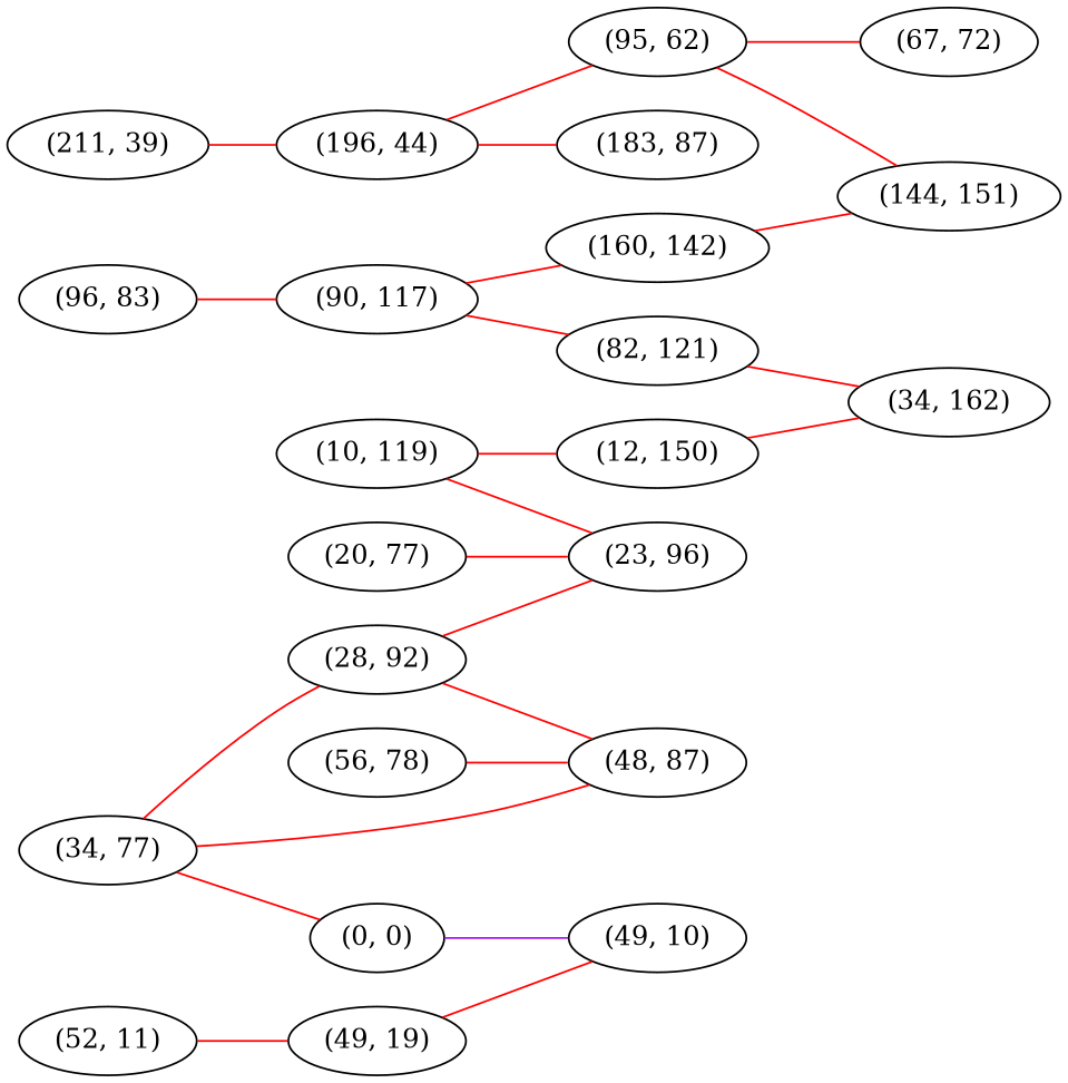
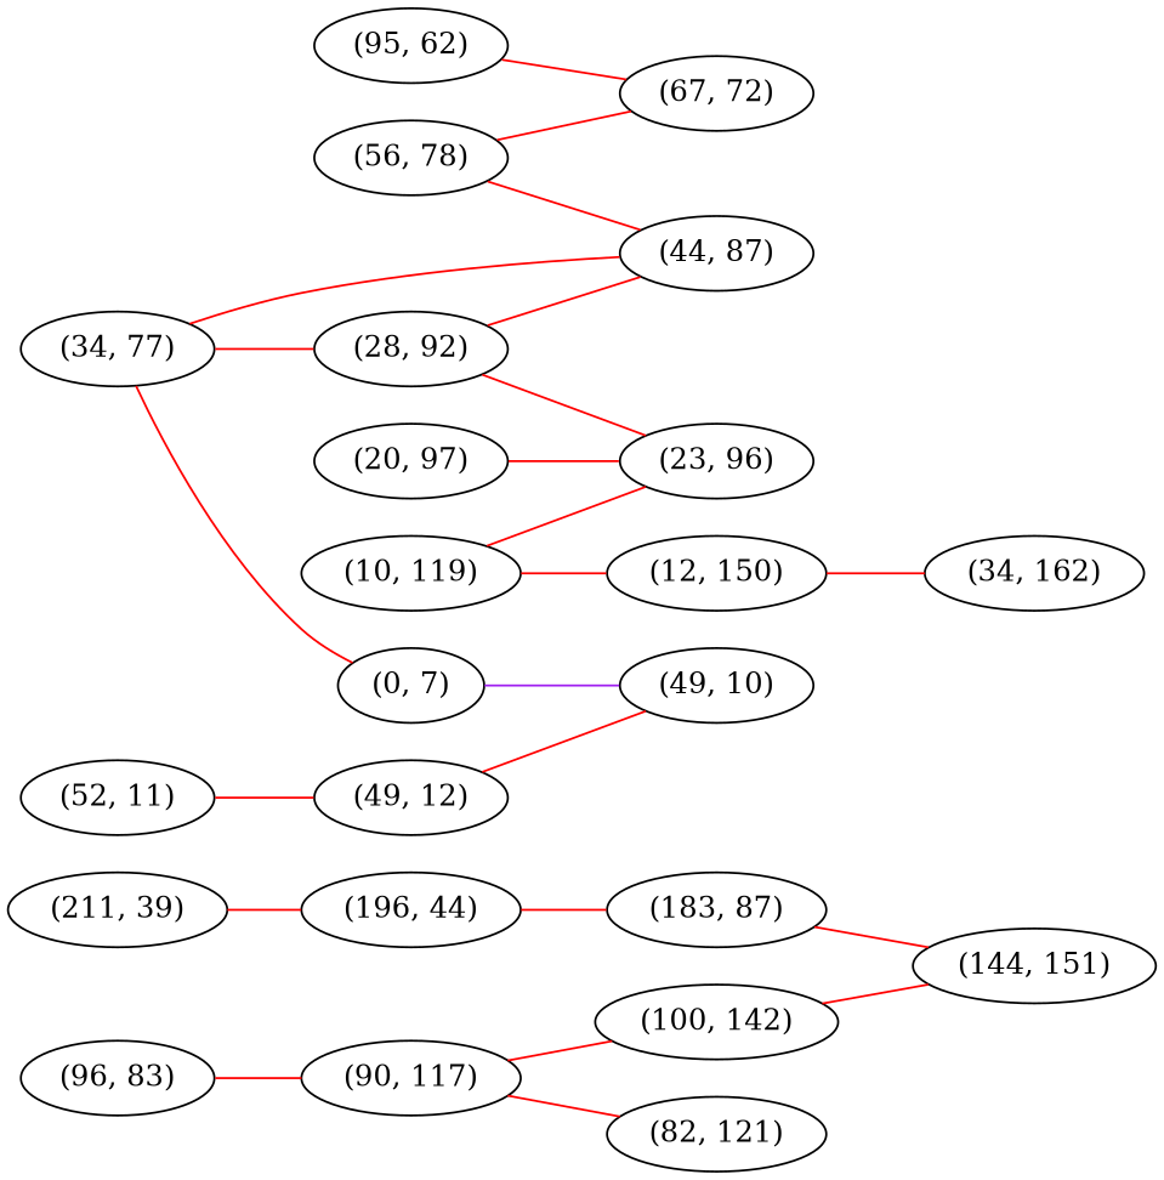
  graph {
    rankdir=LR
    edge [color=red weight=1]
    "(211, 39)"
    "(196, 44)"
    "(95, 62)"
    "(183, 87)"
    "(96, 83)"
    "(90, 117)"
-   "(100, 142)" [label="(160, 142)"]
+   "(100, 142)"
    "(82, 121)"
    "(52, 11)"
-   "(49, 12)" [label="(49, 19)"]
+   "(49, 12)"
    "(49, 10)"
    "(56, 78)"
-   "(44, 87)" [label="(48, 87)"]
+   "(44, 87)"
    "(67, 72)"
    "(34, 77)"
    "(28, 92)"
-   "(0, 0)"
+   "(0, 0)" [label="(0, 7)"]
    "(23, 96)"
    "(144, 151)"
    "(34, 162)"
-   "(20, 97)" [label="(20, 77)"]
+   "(20, 97)"
    "(10, 119)"
    "(12, 150)"
    "(211, 39)" -- "(196, 44)"
-   "(196, 44)" -- "(95, 62)"
    "(196, 44)" -- "(183, 87)"
    "(95, 62)" -- "(67, 72)"
-   "(95, 62)" -- "(144, 151)"
+   "(183, 87)" -- "(144, 151)"
    "(96, 83)" -- "(90, 117)"
    "(90, 117)" -- "(100, 142)"
    "(90, 117)" -- "(82, 121)"
    "(100, 142)" -- "(144, 151)"
-   "(82, 121)" -- "(34, 162)"
    "(52, 11)" -- "(49, 12)"
    "(49, 12)" -- "(49, 10)"
    "(56, 78)" -- "(44, 87)"
+   "(56, 78)" -- "(67, 72)"
    "(34, 77)" -- "(44, 87)"
    "(34, 77)" -- "(28, 92)"
    "(34, 77)" -- "(0, 0)"
    "(28, 92)" -- "(44, 87)"
    "(28, 92)" -- "(23, 96)"
    "(0, 0)" -- "(49, 10)" [color=purple weight=4]
    "(20, 97)" -- "(23, 96)"
    "(10, 119)" -- "(23, 96)"
    "(10, 119)" -- "(12, 150)"
    "(12, 150)" -- "(34, 162)"
  }
